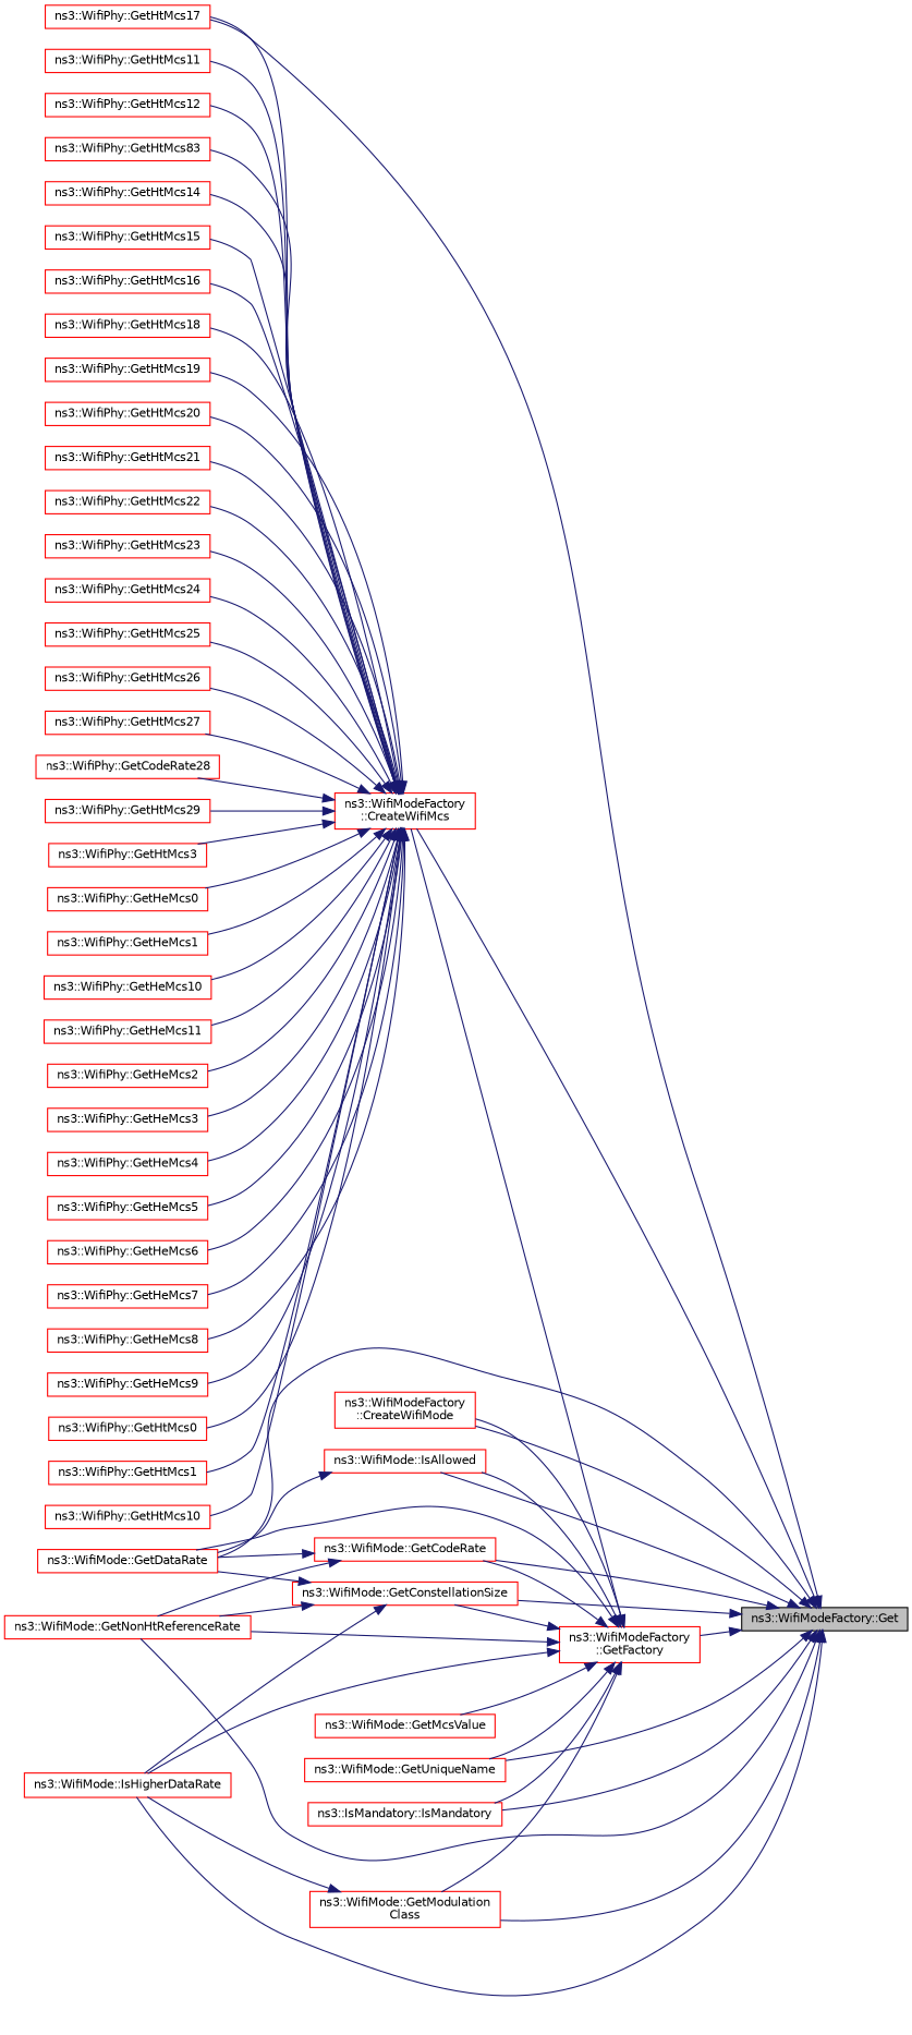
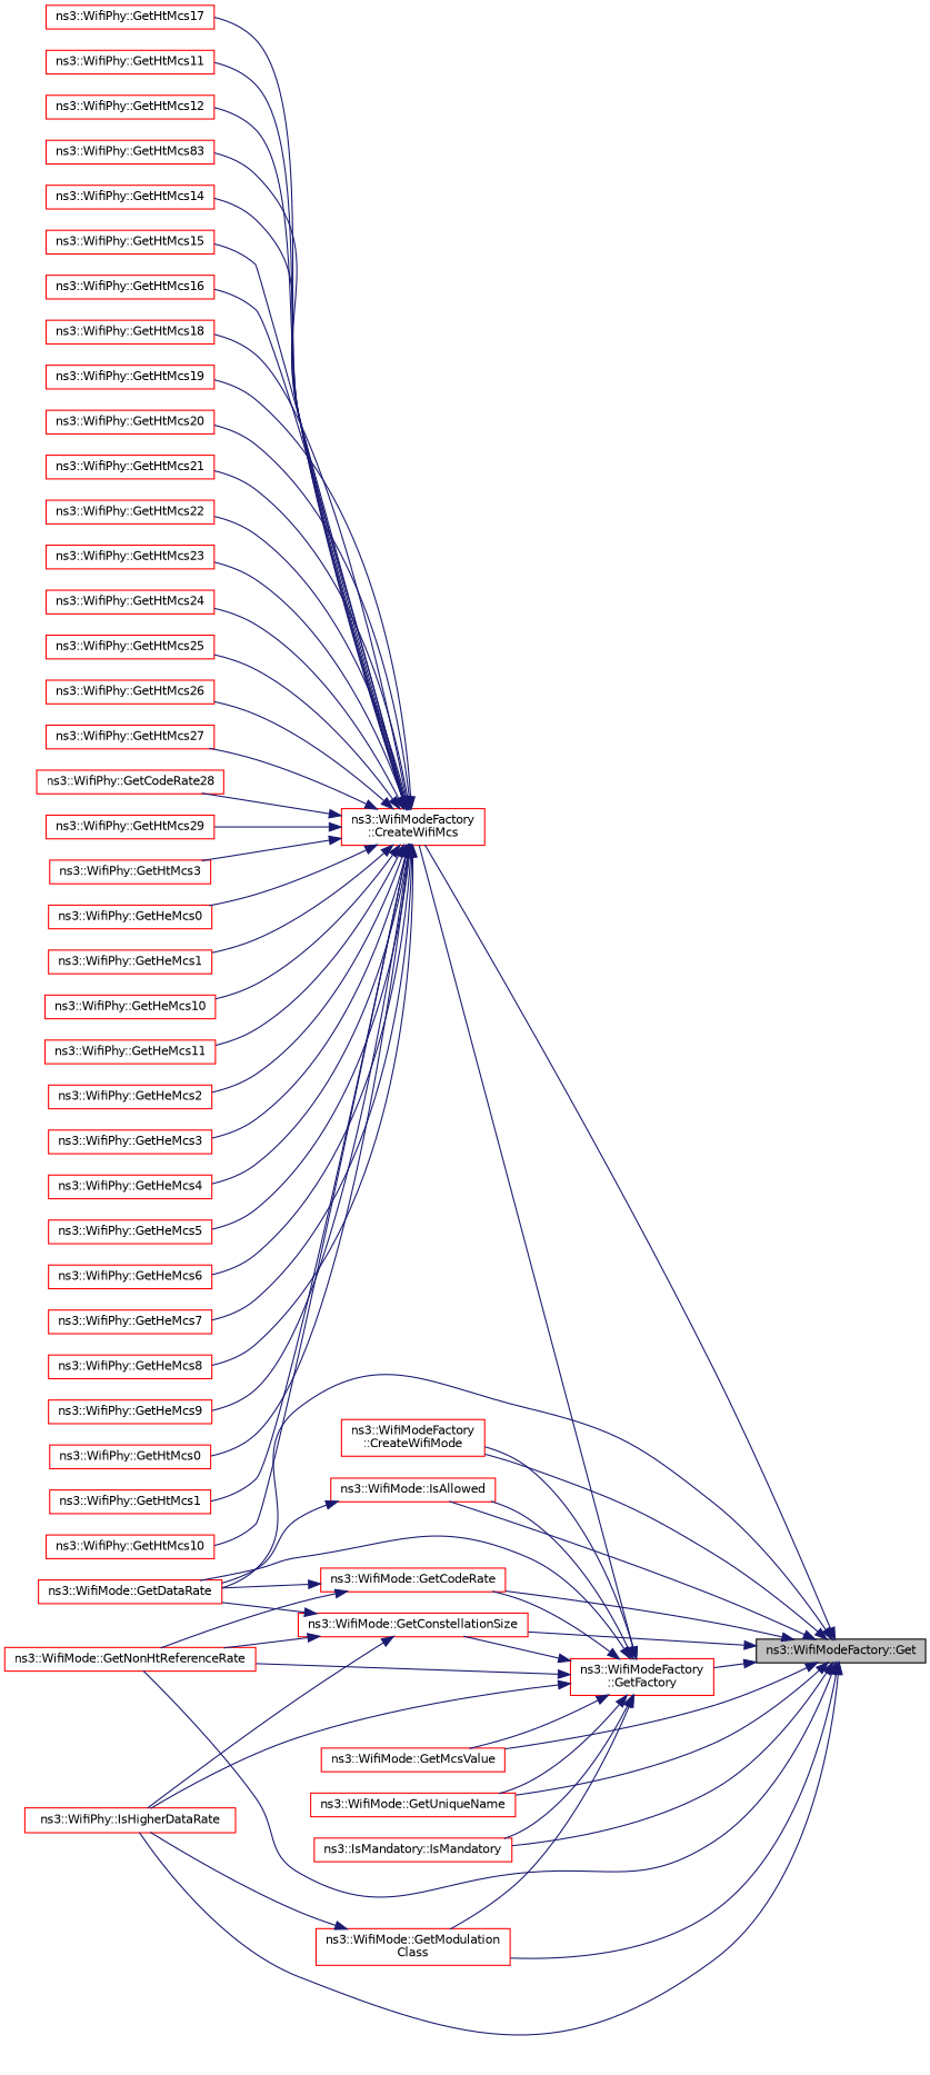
  digraph {
    fontname="DejaVu Sans"
    rankdir=RL
    node [color=red fillcolor=white fontname="DejaVu Sans" fontsize=10 shape=record style=filled]
    edge [color=midnightblue dir=back fontname="DejaVu Sans" fontsize=10 labelfontname=Helvetica labelfontsize=10 style=solid]
    n1 [color=black fillcolor=grey75 fontcolor=black height=0.2 label="ns3::WifiModeFactory::Get" width=0.4]
    n2 [height=0.2 label="ns3::WifiModeFactory\l::CreateWifiMcs" width=0.4]
    n3 [height=0.2 label="ns3::WifiModeFactory\l::CreateWifiMode" width=0.4]
    n4 [height=0.2 label="ns3::WifiMode::GetCodeRate" width=0.4]
    n5 [height=0.2 label="ns3::WifiMode::GetDataRate" width=0.4]
    n6 [height=0.2 label="ns3::WifiMode::GetNonHtReferenceRate" width=0.4]
    n7 [height=0.2 label="ns3::WifiMode::GetConstellationSize" width=0.4]
-   n8 [height=0.2 label="ns3::WifiMode::IsHigherDataRate" width=0.4]
+   n8 [height=0.2 label="ns3::WifiPhy::IsHigherDataRate" width=0.4]
    n9 [height=0.2 label="ns3::WifiModeFactory\l::GetFactory" width=0.4]
    n10 [height=0.2 label="ns3::WifiMode::GetMcsValue" width=0.4]
    n11 [height=0.2 label="ns3::WifiMode::GetModulation\lClass" width=0.4]
    n12 [height=0.2 label="ns3::WifiMode::GetUniqueName" width=0.4]
    n13 [height=0.2 label="ns3::WifiMode::IsAllowed" width=0.4]
    n14 [height=0.2 label="ns3::IsMandatory::IsMandatory" width=0.4]
    n15 [height=0.2 label="ns3::WifiPhy::GetHeMcs0" width=0.4]
    n16 [height=0.2 label="ns3::WifiPhy::GetHeMcs1" width=0.4]
    n17 [height=0.2 label="ns3::WifiPhy::GetHeMcs10" width=0.4]
    n18 [height=0.2 label="ns3::WifiPhy::GetHeMcs11" width=0.4]
    n19 [height=0.2 label="ns3::WifiPhy::GetHeMcs2" width=0.4]
    n20 [height=0.2 label="ns3::WifiPhy::GetHeMcs3" width=0.4]
    n21 [height=0.2 label="ns3::WifiPhy::GetHeMcs4" width=0.4]
    n22 [height=0.2 label="ns3::WifiPhy::GetHeMcs5" width=0.4]
    n23 [height=0.2 label="ns3::WifiPhy::GetHeMcs6" width=0.4]
    n24 [height=0.2 label="ns3::WifiPhy::GetHeMcs7" width=0.4]
    n25 [height=0.2 label="ns3::WifiPhy::GetHeMcs8" width=0.4]
    n26 [height=0.2 label="ns3::WifiPhy::GetHeMcs9" width=0.4]
    n27 [height=0.2 label="ns3::WifiPhy::GetHtMcs0" width=0.4]
    n28 [height=0.2 label="ns3::WifiPhy::GetHtMcs1" width=0.4]
    n29 [height=0.2 label="ns3::WifiPhy::GetHtMcs10" width=0.4]
    n30 [height=0.2 label="ns3::WifiPhy::GetHtMcs11" width=0.4]
    n31 [height=0.2 label="ns3::WifiPhy::GetHtMcs12" width=0.4]
    n32 [height=0.2 label="ns3::WifiPhy::GetHtMcs83" width=0.4]
    n33 [height=0.2 label="ns3::WifiPhy::GetHtMcs14" width=0.4]
    n34 [height=0.2 label="ns3::WifiPhy::GetHtMcs15" width=0.4]
    n35 [height=0.2 label="ns3::WifiPhy::GetHtMcs16" width=0.4]
    n36 [height=0.2 label="ns3::WifiPhy::GetHtMcs17" width=0.4]
    n37 [height=0.2 label="ns3::WifiPhy::GetHtMcs18" width=0.4]
    n38 [height=0.2 label="ns3::WifiPhy::GetHtMcs19" width=0.4]
    n39 [height=0.2 label="ns3::WifiPhy::GetHtMcs20" width=0.4]
    n40 [height=0.2 label="ns3::WifiPhy::GetHtMcs21" width=0.4]
    n41 [height=0.2 label="ns3::WifiPhy::GetHtMcs22" width=0.4]
    n42 [height=0.2 label="ns3::WifiPhy::GetHtMcs23" width=0.4]
    n43 [height=0.2 label="ns3::WifiPhy::GetHtMcs24" width=0.4]
    n44 [height=0.2 label="ns3::WifiPhy::GetHtMcs25" width=0.4]
    n45 [height=0.2 label="ns3::WifiPhy::GetHtMcs26" width=0.4]
    n46 [height=0.2 label="ns3::WifiPhy::GetHtMcs27" width=0.4]
    n47 [height=0.2 label="ns3::WifiPhy::GetCodeRate28" width=0.4]
    n48 [height=0.2 label="ns3::WifiPhy::GetHtMcs29" width=0.4]
    n49 [height=0.2 label="ns3::WifiPhy::GetHtMcs3" width=0.4]
    n1 -> n2
    n1 -> n3
    n1 -> n4
    n1 -> n5
    n1 -> n6
    n1 -> n7
    n1 -> n8
    n1 -> n9
-   n1 -> n36
+   n1 -> n10
    n1 -> n11
    n1 -> n12
    n1 -> n13
    n1 -> n14
    n2 -> n15
    n2 -> n16
    n2 -> n17
    n2 -> n18
    n2 -> n19
    n2 -> n20
    n2 -> n21
    n2 -> n22
    n2 -> n23
    n2 -> n24
    n2 -> n25
    n2 -> n26
    n2 -> n27
    n2 -> n28
    n2 -> n29
    n2 -> n30
    n2 -> n31
    n2 -> n32
    n2 -> n33
    n2 -> n34
    n2 -> n35
    n2 -> n36
    n2 -> n37
    n2 -> n38
    n2 -> n39
    n2 -> n40
    n2 -> n41
    n2 -> n42
    n2 -> n43
    n2 -> n44
    n2 -> n45
    n2 -> n46
    n2 -> n47
    n2 -> n48
    n2 -> n49
    n4 -> n5
    n4 -> n6
    n7 -> n5
    n7 -> n6
    n7 -> n8
    n9 -> n2
    n9 -> n3
    n9 -> n4
    n9 -> n5
    n9 -> n6
    n9 -> n7
    n9 -> n8
    n9 -> n10
    n9 -> n11
    n9 -> n12
    n9 -> n13
    n9 -> n14
    n11 -> n8
    n13 -> n5
  }
